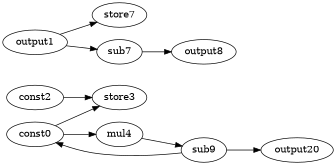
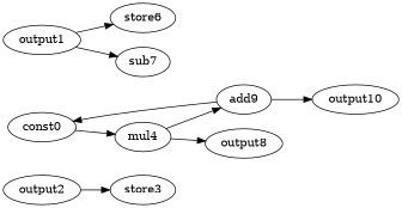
  digraph {
    rankdir=LR
    node [opcode=const]
    edge [operand=0]
    n1 [label=store3 opcode=sub]
    const0
    mul4 [opcode=mul]
-   add9 [opcode=add label=sub9]
-   output10 [opcode=output label=output20]
+   add9 [opcode=add]
+   output10 [opcode=output]
    n6 [label=output1]
-   store6 [opcode=store label=store7]
+   store6 [opcode=store]
    n8 [label=sub7 opcode=mul]
    output8 [opcode=output]
-   const2
-   const0 -> n1
+   const2 [label=output2]
    const0 -> mul4
    mul4 -> add9 [operand=1]
    add9 -> const0
    add9 -> output10
    n6 -> store6
    n6 -> n8
-   n8 -> output8
+   mul4 -> output8
    const2 -> n1 [operand=1]
  }
